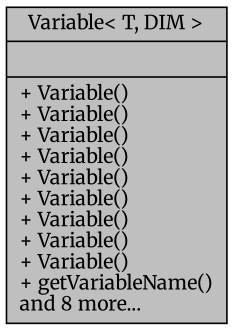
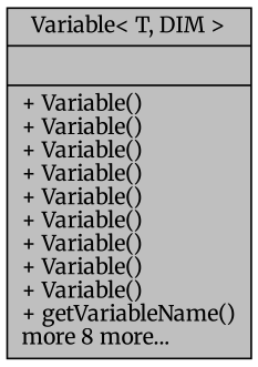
  digraph {
    fontname=Merriweather
-   n1 [color=black fillcolor=grey75 fontcolor=black fontname=Merriweather fontsize=12 height=0.2 label="{Variable\< T, DIM \>\n||+ Variable()\l+ Variable()\l+ Variable()\l+ Variable()\l+ Variable()\l+ Variable()\l+ Variable()\l+ Variable()\l+ Variable()\l+ getVariableName()\land 8 more...\l}" shape=record style=filled width=0.4]
+   n1 [color=black fillcolor=grey75 fontcolor=black fontname=Merriweather fontsize=12 height=0.2 label="{Variable\< T, DIM \>\n||+ Variable()\l+ Variable()\l+ Variable()\l+ Variable()\l+ Variable()\l+ Variable()\l+ Variable()\l+ Variable()\l+ Variable()\l+ getVariableName()\lmore 8 more...\l}" shape=record style=filled width=0.4]
  }
